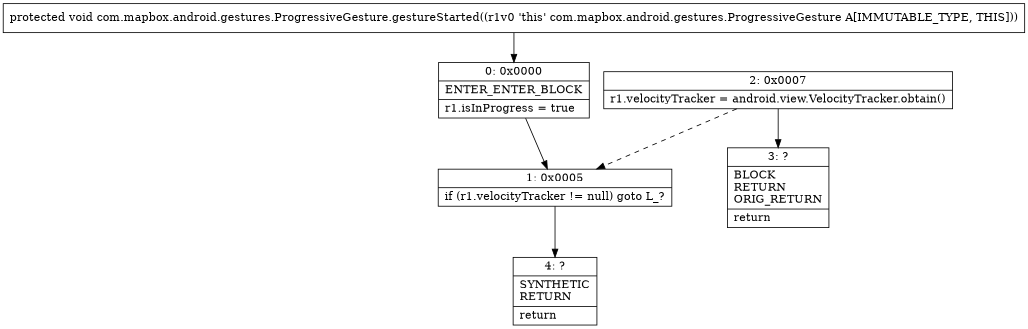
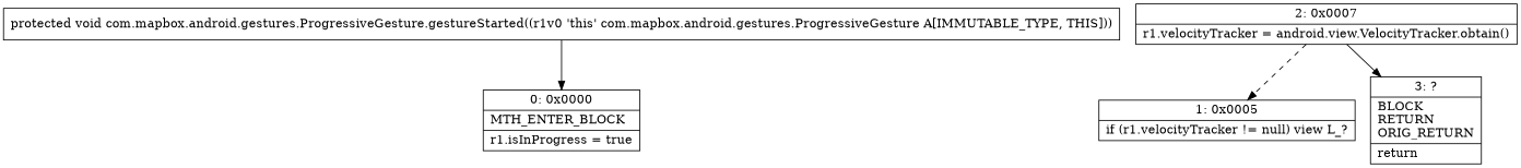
  digraph {
    node [shape=record]
-   n1 [label="{0\:\ 0x0000|ENTER_ENTER_BLOCK\l|r1.isInProgress = true\l}"]
-   n2 [label="{1\:\ 0x0005|if (r1.velocityTracker != null) goto L_?\l}"]
-   n3 [label="{4\:\ ?|SYNTHETIC\lRETURN\l|return\l}"]
+   n1 [label="{0\:\ 0x0000|MTH_ENTER_BLOCK\l|r1.isInProgress = true\l}"]
+   n2 [label="{1\:\ 0x0005|if (r1.velocityTracker != null) view L_?\l}"]
    n4 [label="{2\:\ 0x0007|r1.velocityTracker = android.view.VelocityTracker.obtain()\l}"]
    n5 [label="{3\:\ ?|BLOCK\lRETURN\lORIG_RETURN\l|return\l}"]
    n6 [label="{protected void com.mapbox.android.gestures.ProgressiveGesture.gestureStarted((r1v0 'this' com.mapbox.android.gestures.ProgressiveGesture A[IMMUTABLE_TYPE, THIS])) }"]
-   n1 -> n2
-   n2 -> n3
    n4 -> n2 [style=dashed]
    n4 -> n5
    n6 -> n1
  }
